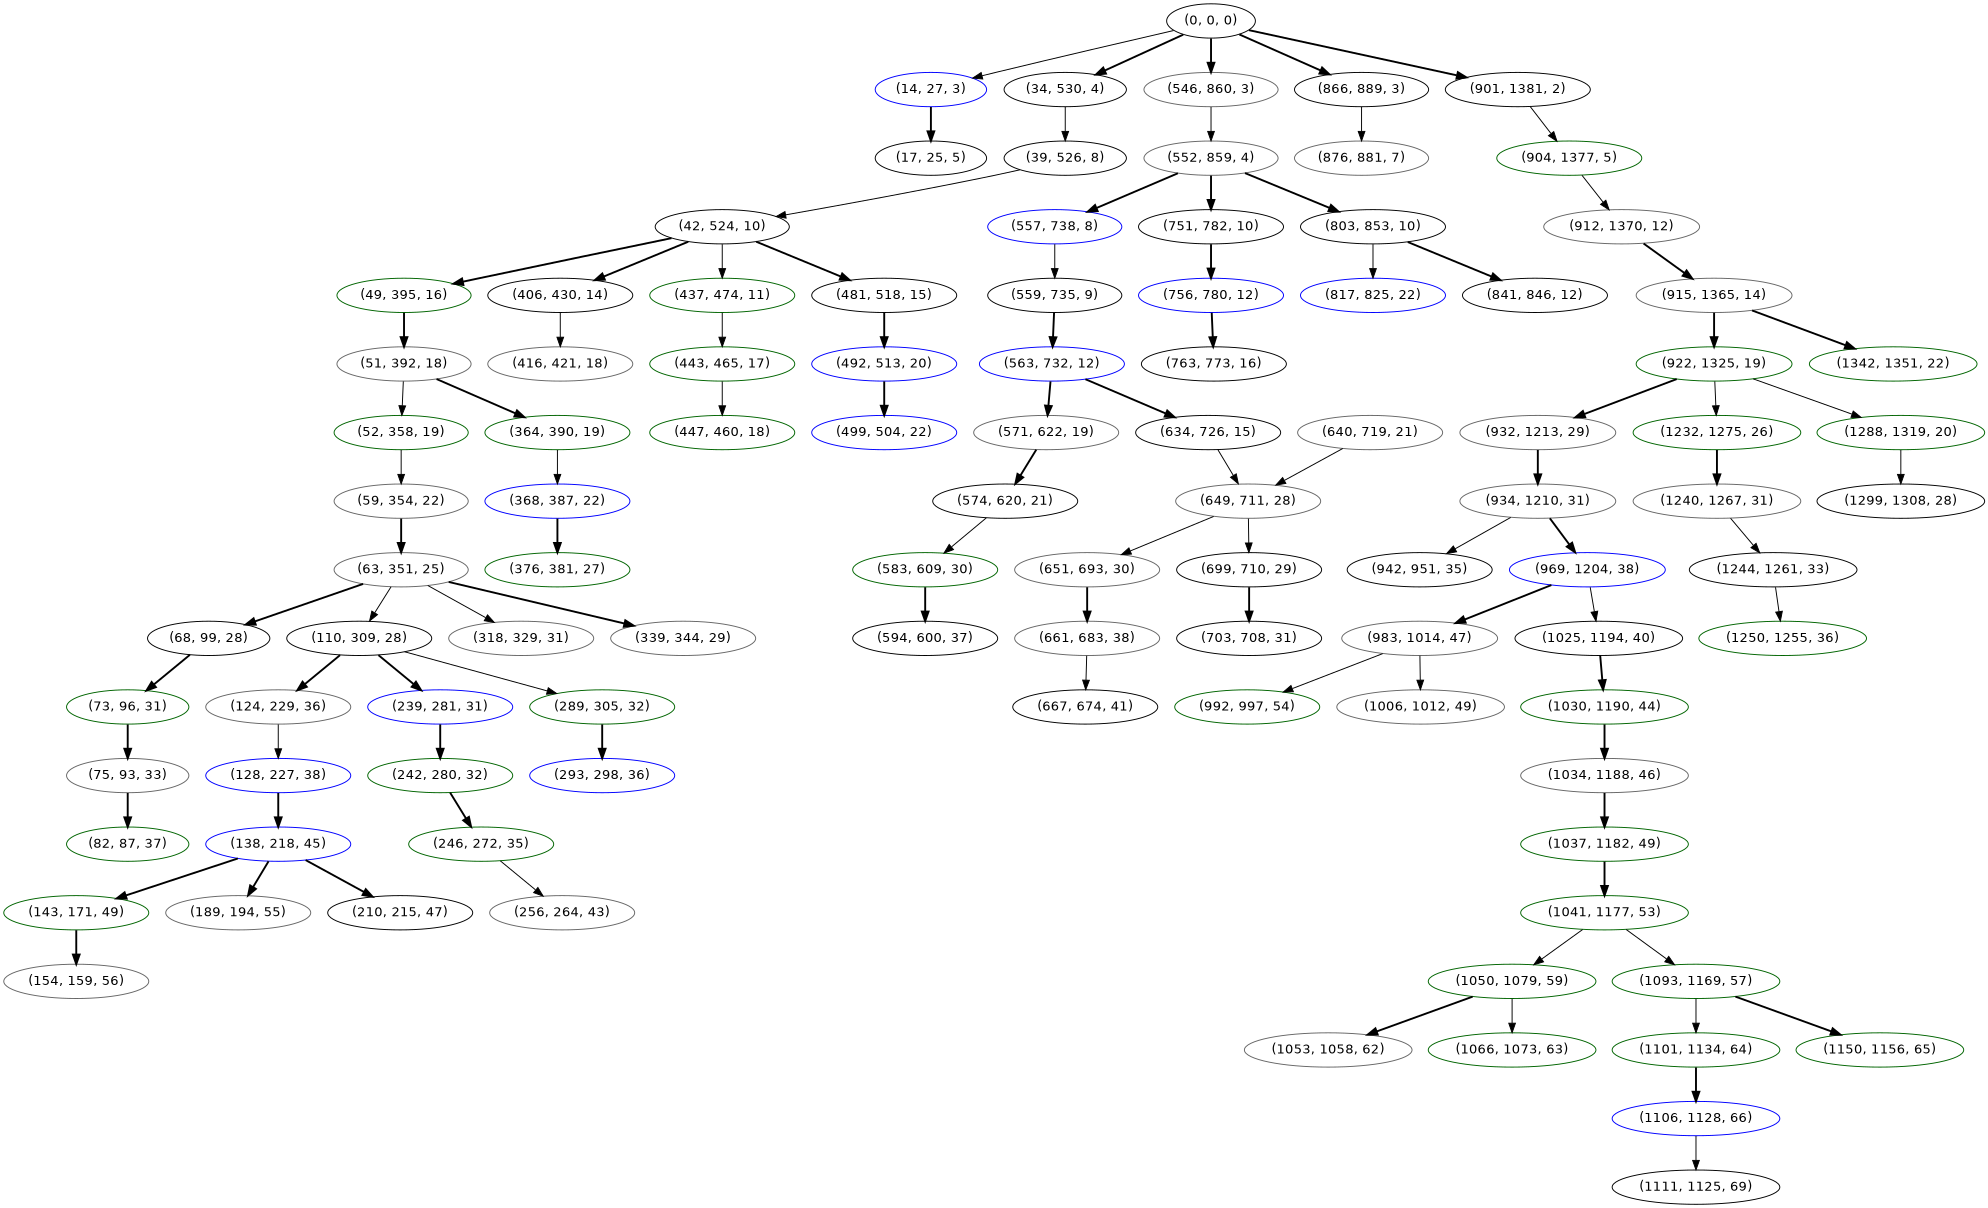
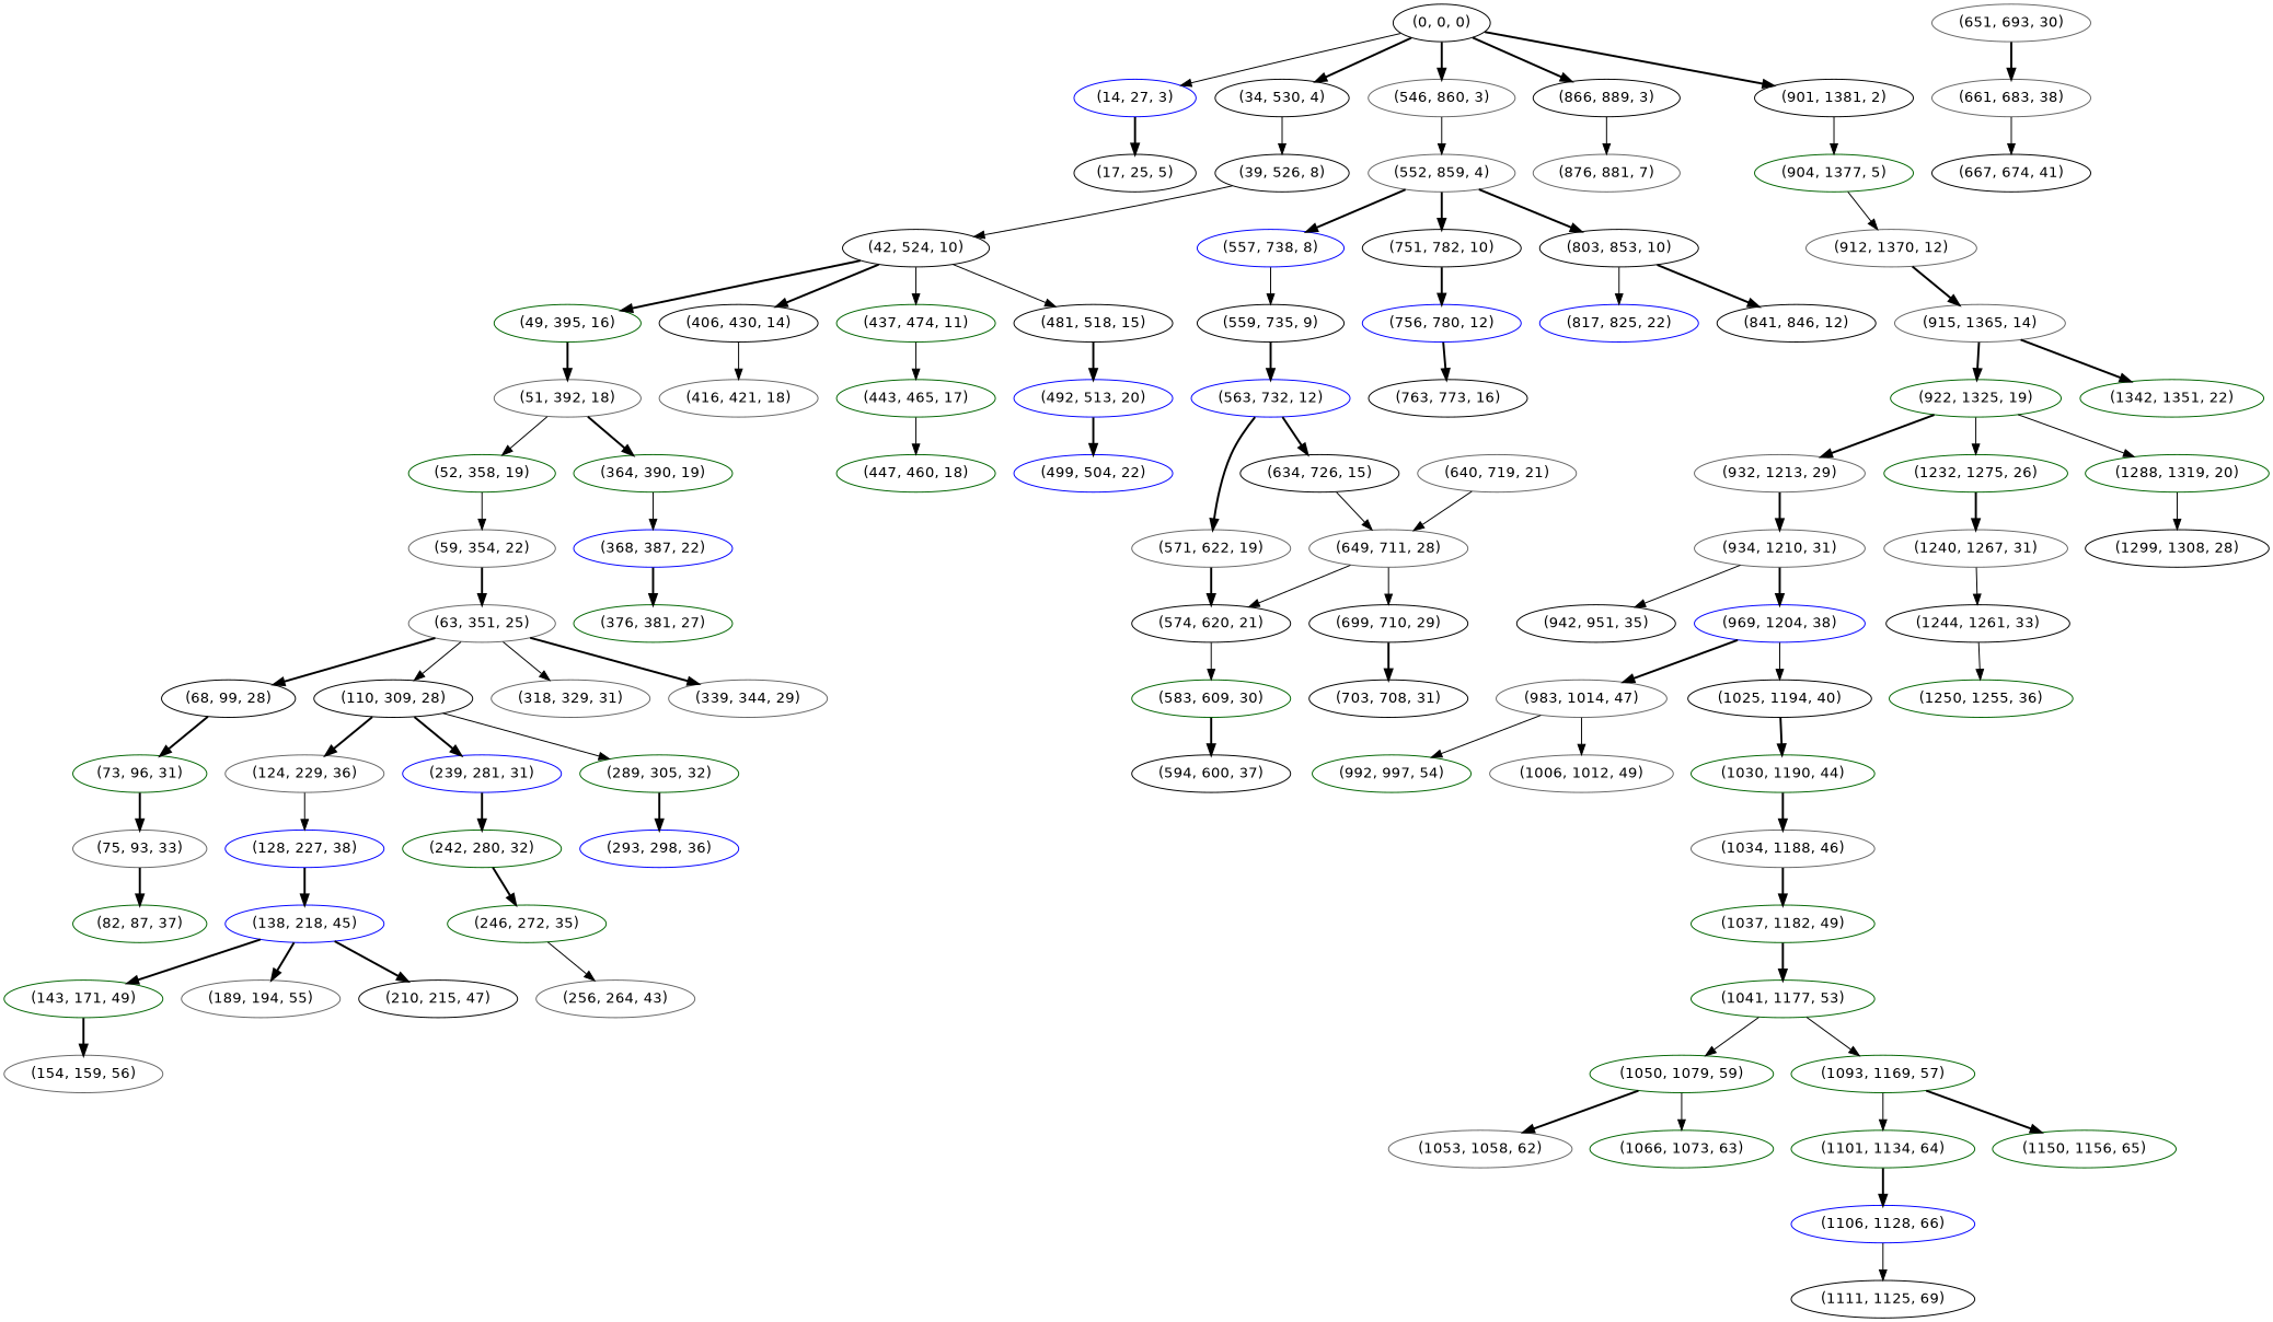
  digraph {
    fontname="DejaVu Sans"
    node [color=darkgreen fontname="DejaVu Sans"]
    edge [fontname="DejaVu Sans" style=bold]
    "(0, 0, 0)" [color=black]
    "(14, 27, 3)" [color=blue]
    "(34, 530, 4)" [color=black]
    "(546, 860, 3)" [color=gray40]
    "(866, 889, 3)" [color=black]
    "(901, 1381, 2)" [color=black]
    "(17, 25, 5)" [color=black]
    "(39, 526, 8)" [color=black]
    "(552, 859, 4)" [color=gray40]
    "(876, 881, 7)" [color=gray40]
    "(904, 1377, 5)"
    "(42, 524, 10)" [color=black]
    "(49, 395, 16)"
    "(406, 430, 14)" [color=black]
    "(437, 474, 11)"
    "(481, 518, 15)" [color=black]
    "(51, 392, 18)" [color=gray40]
    "(416, 421, 18)" [color=gray40]
    "(443, 465, 17)"
    "(492, 513, 20)" [color=blue]
    "(52, 358, 19)"
    "(364, 390, 19)"
    "(59, 354, 22)" [color=gray40]
    "(368, 387, 22)" [color=blue]
    "(63, 351, 25)" [color=gray40]
    "(68, 99, 28)" [color=black]
    "(110, 309, 28)" [color=black]
    "(318, 329, 31)" [color=gray40]
    "(339, 344, 29)" [color=gray40]
    "(73, 96, 31)"
    "(124, 229, 36)" [color=gray40]
    "(239, 281, 31)" [color=blue]
    "(289, 305, 32)"
    "(75, 93, 33)" [color=gray40]
    "(82, 87, 37)"
    "(128, 227, 38)" [color=blue]
    "(242, 280, 32)"
    "(293, 298, 36)" [color=blue]
    "(138, 218, 45)" [color=blue]
    "(143, 171, 49)"
    "(189, 194, 55)" [color=gray40]
    "(210, 215, 47)" [color=black]
    "(154, 159, 56)" [color=gray40]
    "(246, 272, 35)"
    "(256, 264, 43)" [color=gray40]
    "(376, 381, 27)"
    "(447, 460, 18)"
    "(499, 504, 22)" [color=blue]
    "(557, 738, 8)" [color=blue]
    "(751, 782, 10)" [color=black]
    "(803, 853, 10)" [color=black]
    "(559, 735, 9)" [color=black]
    "(756, 780, 12)" [color=blue]
    "(817, 825, 22)" [color=blue]
    "(841, 846, 12)" [color=black]
    "(563, 732, 12)" [color=blue]
    "(571, 622, 19)" [color=gray40]
    "(634, 726, 15)" [color=black]
    "(574, 620, 21)" [color=black]
    "(649, 711, 28)" [color=gray40]
    "(583, 609, 30)"
    "(594, 600, 37)" [color=black]
    "(640, 719, 21)" [color=gray40]
    "(651, 693, 30)" [color=gray40]
    "(699, 710, 29)" [color=black]
    "(661, 683, 38)" [color=gray40]
    "(703, 708, 31)" [color=black]
    "(667, 674, 41)" [color=black]
    "(763, 773, 16)" [color=black]
    "(912, 1370, 12)" [color=gray40]
    "(915, 1365, 14)" [color=gray40]
    "(922, 1325, 19)"
    "(1342, 1351, 22)"
    "(932, 1213, 29)" [color=gray40]
    "(1232, 1275, 26)"
    "(1288, 1319, 20)"
    "(934, 1210, 31)" [color=gray40]
    "(1240, 1267, 31)" [color=gray40]
    "(1299, 1308, 28)" [color=black]
    "(942, 951, 35)" [color=black]
    n81 [color=blue label="(969, 1204, 38)"]
    "(983, 1014, 47)" [color=gray40]
    "(1025, 1194, 40)" [color=black]
    "(992, 997, 54)"
    "(1006, 1012, 49)" [color=gray40]
    "(1030, 1190, 44)"
    "(1034, 1188, 46)" [color=gray40]
    "(1037, 1182, 49)"
    "(1041, 1177, 53)"
    "(1050, 1079, 59)"
    "(1093, 1169, 57)"
    "(1053, 1058, 62)" [color=gray40]
    "(1066, 1073, 63)"
    "(1101, 1134, 64)"
    "(1150, 1156, 65)"
    "(1106, 1128, 66)" [color=blue]
    "(1111, 1125, 69)" [color=black]
    "(1244, 1261, 33)" [color=black]
    "(1250, 1255, 36)"
    "(0, 0, 0)" -> "(14, 27, 3)" [style=solid]
    "(0, 0, 0)" -> "(34, 530, 4)"
    "(0, 0, 0)" -> "(546, 860, 3)"
    "(0, 0, 0)" -> "(866, 889, 3)"
    "(0, 0, 0)" -> "(901, 1381, 2)"
    "(14, 27, 3)" -> "(17, 25, 5)"
    "(34, 530, 4)" -> "(39, 526, 8)" [style=solid]
    "(546, 860, 3)" -> "(552, 859, 4)" [style=solid]
    "(866, 889, 3)" -> "(876, 881, 7)" [style=solid]
    "(901, 1381, 2)" -> "(904, 1377, 5)" [style=solid]
    "(39, 526, 8)" -> "(42, 524, 10)" [style=solid]
    "(552, 859, 4)" -> "(557, 738, 8)"
    "(552, 859, 4)" -> "(751, 782, 10)"
    "(552, 859, 4)" -> "(803, 853, 10)"
    "(904, 1377, 5)" -> "(912, 1370, 12)" [style=solid]
    "(42, 524, 10)" -> "(49, 395, 16)"
    "(42, 524, 10)" -> "(406, 430, 14)"
    "(42, 524, 10)" -> "(437, 474, 11)" [style=solid]
-   "(42, 524, 10)" -> "(481, 518, 15)"
+   "(42, 524, 10)" -> "(481, 518, 15)" [style=solid]
    "(49, 395, 16)" -> "(51, 392, 18)"
    "(406, 430, 14)" -> "(416, 421, 18)" [style=solid]
    "(437, 474, 11)" -> "(443, 465, 17)" [style=solid]
    "(481, 518, 15)" -> "(492, 513, 20)"
    "(51, 392, 18)" -> "(52, 358, 19)" [style=solid]
    "(51, 392, 18)" -> "(364, 390, 19)"
    "(443, 465, 17)" -> "(447, 460, 18)" [style=solid]
    "(492, 513, 20)" -> "(499, 504, 22)"
    "(52, 358, 19)" -> "(59, 354, 22)" [style=solid]
    "(364, 390, 19)" -> "(368, 387, 22)" [style=solid]
    "(59, 354, 22)" -> "(63, 351, 25)"
    "(368, 387, 22)" -> "(376, 381, 27)"
    "(63, 351, 25)" -> "(68, 99, 28)"
    "(63, 351, 25)" -> "(110, 309, 28)" [style=solid]
    "(63, 351, 25)" -> "(318, 329, 31)" [style=solid]
    "(63, 351, 25)" -> "(339, 344, 29)"
    "(68, 99, 28)" -> "(73, 96, 31)"
    "(110, 309, 28)" -> "(124, 229, 36)"
    "(110, 309, 28)" -> "(239, 281, 31)"
    "(110, 309, 28)" -> "(289, 305, 32)" [style=solid]
    "(73, 96, 31)" -> "(75, 93, 33)"
    "(124, 229, 36)" -> "(128, 227, 38)" [style=solid]
    "(239, 281, 31)" -> "(242, 280, 32)"
    "(289, 305, 32)" -> "(293, 298, 36)"
    "(75, 93, 33)" -> "(82, 87, 37)"
    "(128, 227, 38)" -> "(138, 218, 45)"
    "(242, 280, 32)" -> "(246, 272, 35)"
    "(138, 218, 45)" -> "(143, 171, 49)"
    "(138, 218, 45)" -> "(189, 194, 55)"
    "(138, 218, 45)" -> "(210, 215, 47)"
    "(143, 171, 49)" -> "(154, 159, 56)"
    "(246, 272, 35)" -> "(256, 264, 43)" [style=solid]
    "(557, 738, 8)" -> "(559, 735, 9)" [style=solid]
    "(751, 782, 10)" -> "(756, 780, 12)"
    "(803, 853, 10)" -> "(817, 825, 22)" [style=solid]
    "(803, 853, 10)" -> "(841, 846, 12)"
    "(559, 735, 9)" -> "(563, 732, 12)"
    "(756, 780, 12)" -> "(763, 773, 16)"
    "(563, 732, 12)" -> "(571, 622, 19)"
    "(563, 732, 12)" -> "(634, 726, 15)"
    "(571, 622, 19)" -> "(574, 620, 21)"
    "(634, 726, 15)" -> "(649, 711, 28)" [style=solid]
    "(574, 620, 21)" -> "(583, 609, 30)" [style=solid]
-   "(649, 711, 28)" -> "(651, 693, 30)" [style=solid]
+   "(649, 711, 28)" -> "(574, 620, 21)" [style=solid]
    "(649, 711, 28)" -> "(699, 710, 29)" [style=solid]
    "(583, 609, 30)" -> "(594, 600, 37)"
    "(640, 719, 21)" -> "(649, 711, 28)" [style=solid]
    "(651, 693, 30)" -> "(661, 683, 38)"
    "(699, 710, 29)" -> "(703, 708, 31)"
    "(661, 683, 38)" -> "(667, 674, 41)" [style=solid]
    "(912, 1370, 12)" -> "(915, 1365, 14)"
    "(915, 1365, 14)" -> "(922, 1325, 19)"
    "(915, 1365, 14)" -> "(1342, 1351, 22)"
    "(922, 1325, 19)" -> "(932, 1213, 29)"
    "(922, 1325, 19)" -> "(1232, 1275, 26)" [style=solid]
    "(922, 1325, 19)" -> "(1288, 1319, 20)" [style=solid]
    "(932, 1213, 29)" -> "(934, 1210, 31)"
    "(1232, 1275, 26)" -> "(1240, 1267, 31)"
    "(1288, 1319, 20)" -> "(1299, 1308, 28)" [style=solid]
    "(934, 1210, 31)" -> "(942, 951, 35)" [style=solid]
    "(934, 1210, 31)" -> n81
    "(1240, 1267, 31)" -> "(1244, 1261, 33)" [style=solid]
    n81 -> "(983, 1014, 47)"
    n81 -> "(1025, 1194, 40)" [style=solid]
    "(983, 1014, 47)" -> "(992, 997, 54)" [style=solid]
    "(983, 1014, 47)" -> "(1006, 1012, 49)" [style=solid]
    "(1025, 1194, 40)" -> "(1030, 1190, 44)"
    "(1030, 1190, 44)" -> "(1034, 1188, 46)"
    "(1034, 1188, 46)" -> "(1037, 1182, 49)"
    "(1037, 1182, 49)" -> "(1041, 1177, 53)"
    "(1041, 1177, 53)" -> "(1050, 1079, 59)" [style=solid]
    "(1041, 1177, 53)" -> "(1093, 1169, 57)" [style=solid]
    "(1050, 1079, 59)" -> "(1053, 1058, 62)"
    "(1050, 1079, 59)" -> "(1066, 1073, 63)" [style=solid]
    "(1093, 1169, 57)" -> "(1101, 1134, 64)" [style=solid]
    "(1093, 1169, 57)" -> "(1150, 1156, 65)"
    "(1101, 1134, 64)" -> "(1106, 1128, 66)"
    "(1106, 1128, 66)" -> "(1111, 1125, 69)" [style=solid]
    "(1244, 1261, 33)" -> "(1250, 1255, 36)" [style=solid]
  }
